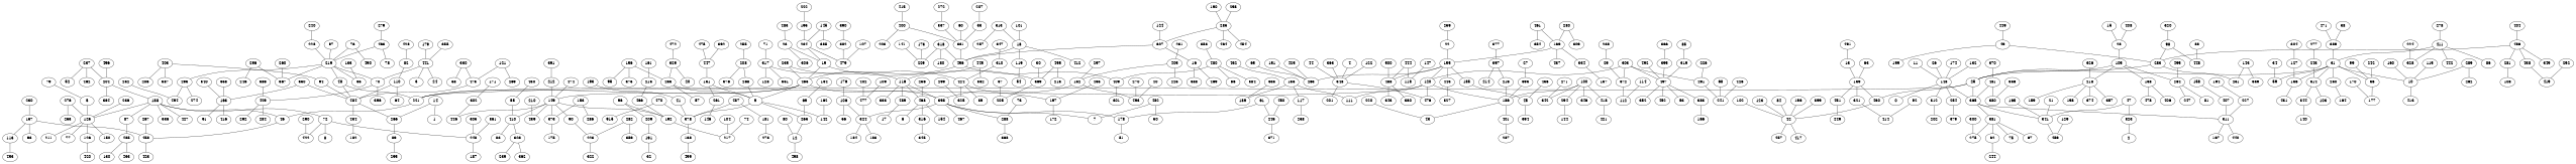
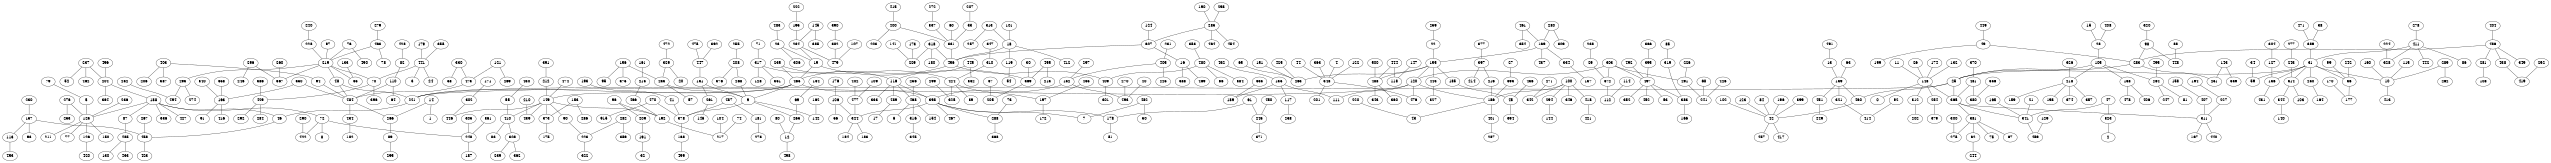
  graph {
    221
    46
    458
    48
    484
    266
    434
    465
    149
    9
    398
    410
    373
    90
    446
    192
    439
    378
    142
    265
    7
    288
    467
    324
    178
    120
    476
    111
    186
    43
    401
    423
    25
    460
    365
    42
    381
    311
    341
    457
    417
    62
    275
    75
    67
    167
    440
    459
    105
    138
    218
    264
    478
    406
    159
    198
    374
    357
    247
    81
    31
    59
    136
    250
    36
    10
    314
    431
    164
    177
    413
    103
    344
    283
    251
    188
    125
    87
    336
    72
    427
    211
    77
    126
    150
    485
    248
    8
    422
    155
    185
    263
    488
    443
    45
    360
    343
    327
    287
    303
    372
    497
    291
    112
    53
    383
    352
    452
    241
    19
    369
    205
    83
    308
    175
    223
    217
    168
    12
    61
    245
    368
    183
    184
    235
    424
    39
    325
    197
    456
    409
    301
    219
    367
    70
    293
    35
    396
    429
    274
    494
    89
    182
    110
    64
    473
    295
    350
    163
    91
    416
    94
    228
    292
    284
    76
    490
    463
    78
    97
    318
    229
    180
    18
    412
    119
    54
    331
    n169 [label=607]
    16
    388
    469
    172
    116
    489
    333
    468
    17
    6
    154
    316
    51
    371
    152
    493
    499
    233
    57
    131
    261
    146
    498
    268
    239
    362
    474
    212
    322
    23
    306
    234
    479
    166
    100
    342
    294
    418
    346
    144
    421
    393
    216
    135
    117
    189
    258
    394
    169
    437
    334
    137
    22
    348
    201
    420
    130
    433
    187
    204
    364
    157
    113
    93
    453
    267
    486
    438
    281
    349
    419
    108
    98
    448
    49
    199
    389
    140
    411
    86
    442
    328
    28
    481
    380
    244
    148
    312
    0
    254
    202
    379
    139
    451
    321
    249
    414
    63
    13
    123
    84
    196
    399
    102
    21
    165
    47
    323
    2
    407
    227
    174
    132
    11
    26
    370
    495
    326
    408
    15
    278
    243
    115
    160
    289
    262
    99
    242
    38
    471
    127
    34
    449
    320
    404
    143
    339
    230
    496
    237
    52
    462
    5
    276
    253
    236
    4
    122
    44
    363
    259
    444
    118
    n323 [label=500]
    461
    354
    280
    309
    425
    65
    151
    432
    397
    214
    220
    27
    226
    492
    395
    319
    29
    455
    213
    30
    195
    145
    385
    483
    210
    96
    209
    191
    466
    302
    391
    153
    286
    55
    208
    376
    69
    447
    156
    95
    375
    329
    20
    162
    470
    n369 [label=915]
    41
    487
    181
    273
    405
    225
    297
    477
    106
    56
    73
    482
    50
    317
    128
    351
    445
    332
    345
    310
    124
    285
    454
    464
    480
    384
    66
    33
    337
    60
    400
    203
    313
    257
    101
    133
    279
    441
    3
    24
    260
    296
    246
    240
    403
    387
    206
    14
    1
    330
    58
    121
    269
    82
    428
    340
    358
    355
    179
    386
    232
    173
    141
    415
    272
    207
    353
    190
    298
    435
    299
    347
    256
    71
    450
    176
    402
    109
    231
    40
    270
    193
    472
    392
    475
    134
    80
    255
    430
    282
    359
    171
    215
    32
    104
    74
    382
    107
    222
    37
    114
    238
    85
    366
    68
    426
    271
    377
    335
    436
    79
    290
    361
    305
    88
    304
    170
    277
    224
    356
    300
    194
    158
    129
    491
    92
    252
    147
    390
    161
    221 -- 46
    46 -- 458
    458 -- 423
    48 -- 221
    48 -- 484
    484 -- 266
    484 -- 434
    266 -- 89
    434 -- 182
    465 -- 221
    465 -- 149
    465 -- 9
    465 -- 398
    149 -- 410
    149 -- 373
    149 -- 90
    149 -- 446
    149 -- 192
    149 -- 439
    9 -- 378
    9 -- 142
    9 -- 265
    398 -- 7
    398 -- 288
    398 -- 467
    398 -- 324
    398 -- 178
    410 -- 83
    410 -- 308
    373 -- 175
    90 -- 223
    192 -- 217
    378 -- 168
    265 -- 12
    288 -- 368
    324 -- 183
    324 -- 184
    178 -- 51
    120 -- 221
    120 -- 476
    120 -- 111
    120 -- 186
    186 -- 43
    186 -- 401
    401 -- 287
    25 -- 221
    25 -- 460
    25 -- 365
    460 -- 42
    365 -- 381
    365 -- 311
    365 -- 341
    42 -- 457
    42 -- 417
    381 -- 62
    381 -- 275
    381 -- 75
    381 -- 67
    311 -- 167
    311 -- 440
    341 -- 459
    62 -- 244
    105 -- 25
    105 -- 138
    105 -- 218
    105 -- 264
    138 -- 478
    138 -- 406
    218 -- 159
    218 -- 198
    218 -- 374
    218 -- 357
    264 -- 247
    264 -- 81
    31 -- 25
    31 -- 59
    31 -- 136
    31 -- 250
    31 -- 36
    31 -- 10
    31 -- 314
    136 -- 431
    250 -- 164
    36 -- 177
    10 -- 413
    314 -- 103
    314 -- 344
    344 -- 140
    283 -- 25
    283 -- 251
    188 -- 46
    188 -- 125
    188 -- 87
    188 -- 336
    188 -- 72
    188 -- 427
    125 -- 211
    125 -- 77
    125 -- 126
    125 -- 150
    87 -- 485
    72 -- 248
    72 -- 8
    72 -- 422
    126 -- 420
    485 -- 130
    485 -- 433
    248 -- 187
    155 -- 120
    155 -- 185
    155 -- 263
    155 -- 488
    155 -- 443
    185 -- 45
    488 -- 360
    488 -- 343
    443 -- 327
    45 -- 394
    303 -- 120
    303 -- 372
    303 -- 497
    303 -- 291
    372 -- 112
    497 -- 53
    497 -- 383
    497 -- 352
    497 -- 452
    291 -- 241
    383 -- 166
    19 -- 465
    19 -- 369
    369 -- 205
    308 -- 239
    308 -- 362
    223 -- 322
    168 -- 499
    12 -- 498
    61 -- 178
    61 -- 245
    245 -- 371
    235 -- 465
    235 -- 424
    424 -- 39
    424 -- 325
    424 -- 197
    197 -- 172
    456 -- 465
    456 -- 409
    409 -- 301
    219 -- 48
    219 -- 367
    219 -- 70
    219 -- 293
    219 -- 35
    70 -- 396
    70 -- 429
    293 -- 274
    293 -- 494
    429 -- 292
    429 -- 284
    89 -- 295
    110 -- 484
    110 -- 64
    473 -- 484
    350 -- 484
    350 -- 163
    163 -- 91
    163 -- 416
    94 -- 484
    228 -- 219
    76 -- 219
    76 -- 490
    463 -- 219
    463 -- 78
    97 -- 219
    318 -- 456
    318 -- 229
    318 -- 180
    18 -- 456
    18 -- 412
    18 -- 119
    119 -- 54
    331 -- 456
    n169 -- 456
    n169 -- 16
    16 -- 388
    16 -- 469
    116 -- 398
    116 -- 489
    116 -- 333
    116 -- 468
    489 -- 17
    468 -- 6
    468 -- 154
    468 -- 316
    316 -- 345
    152 -- 398
    152 -- 493
    233 -- 9
    233 -- 57
    131 -- 9
    131 -- 261
    261 -- 146
    268 -- 9
    474 -- 149
    212 -- 149
    23 -- 19
    23 -- 306
    234 -- 19
    234 -- 479
    100 -- 186
    100 -- 342
    100 -- 294
    100 -- 418
    100 -- 346
    294 -- 144
    418 -- 421
    393 -- 186
    216 -- 186
    135 -- 111
    135 -- 117
    135 -- 189
    117 -- 258
    169 -- 155
    169 -- 437
    169 -- 334
    334 -- 137
    22 -- 155
    348 -- 476
    348 -- 201
    204 -- 188
    204 -- 364
    157 -- 458
    157 -- 113
    157 -- 93
    113 -- 453
    267 -- 458
    486 -- 283
    486 -- 438
    486 -- 281
    486 -- 349
    438 -- 419
    281 -- 108
    98 -- 283
    98 -- 448
    49 -- 283
    49 -- 199
    389 -- 31
    411 -- 31
    411 -- 86
    411 -- 442
    411 -- 328
    28 -- 105
    481 -- 365
    481 -- 380
    148 -- 365
    148 -- 312
    148 -- 0
    148 -- 254
    312 -- 202
    254 -- 379
    139 -- 460
    139 -- 451
    139 -- 321
    451 -- 249
    321 -- 414
    63 -- 139
    13 -- 139
    123 -- 42
    84 -- 42
    196 -- 42
    399 -- 42
    102 -- 42
    21 -- 341
    165 -- 341
    47 -- 341
    47 -- 323
    323 -- 2
    407 -- 311
    227 -- 311
    174 -- 148
    132 -- 148
    11 -- 148
    26 -- 148
    370 -- 481
    495 -- 264
    326 -- 218
    408 -- 28
    15 -- 28
    278 -- 411
    243 -- 314
    115 -- 10
    160 -- 10
    289 -- 10
    289 -- 262
    99 -- 36
    242 -- 36
    38 -- 389
    471 -- 389
    127 -- 136
    34 -- 59
    449 -- 49
    320 -- 98
    404 -- 486
    143 -- 251
    143 -- 339
    230 -- 157
    496 -- 204
    237 -- 204
    237 -- 52
    237 -- 462
    5 -- 125
    276 -- 125
    276 -- 253
    236 -- 125
    4 -- 348
    122 -- 348
    44 -- 348
    363 -- 348
    259 -- 22
    444 -- 488
    444 -- 118
    n323 -- 488
    461 -- 169
    461 -- 354
    280 -- 169
    280 -- 309
    425 -- 263
    65 -- 263
    151 -- 263
    432 -- 135
    397 -- 216
    397 -- 214
    220 -- 43
    27 -- 393
    226 -- 291
    492 -- 497
    395 -- 497
-   319 -- 497
+   319 -- 383
    29 -- 372
    455 -- 369
    455 -- 213
    30 -- 369
    195 -- 234
    145 -- 234
    145 -- 385
    483 -- 23
    210 -- 439
    96 -- 192
    96 -- 209
    209 -- 191
    191 -- 32
    466 -- 192
    302 -- 446
    391 -- 212
    153 -- 373
    153 -- 286
    55 -- 410
    208 -- 268
    208 -- 376
    69 -- 265
    447 -- 131
    156 -- 233
    156 -- 95
    156 -- 375
    329 -- 233
    329 -- 20
    162 -- 142
    470 -- 378
    470 -- n369
    41 -- 378
    487 -- 378
    487 -- 181
    181 -- 273
    405 -- 152
    405 -- 225
    297 -- 152
    477 -- 324
    106 -- 324
    106 -- 56
    73 -- 288
    482 -- 7
    482 -- 50
    317 -- 116
    317 -- 128
    317 -- 351
    445 -- 116
    445 -- 332
    310 -- 424
    124 -- n169
    285 -- n169
    285 -- 454
    285 -- 464
    480 -- 409
    480 -- 384
    480 -- 66
    33 -- 331
    337 -- 331
    60 -- 331
    400 -- 331
    400 -- 203
    313 -- 18
    313 -- 257
    101 -- 18
    133 -- 35
    279 -- 463
    441 -- 70
    441 -- 3
    441 -- 24
    260 -- 367
    296 -- 367
    296 -- 246
    240 -- 228
    403 -- 94
    403 -- 387
    403 -- 206
    14 -- 266
    14 -- 1
    330 -- 473
    330 -- 58
    121 -- 473
    121 -- 269
    82 -- 110
    428 -- 82
    340 -- 163
    358 -- 163
    355 -- 441
    179 -- 441
    386 -- 429
    232 -- 494
    173 -- 229
    141 -- 229
    415 -- 400
    272 -- 337
    207 -- 33
    353 -- 480
    190 -- 285
    298 -- 285
    435 -- 197
    299 -- 325
    347 -- 310
    256 -- 468
    71 -- 317
    450 -- 245
    176 -- 106
    402 -- 477
    109 -- 477
    231 -- 405
    40 -- 493
    270 -- 493
    193 -- 41
    472 -- 329
    392 -- 447
    475 -- 447
    134 -- 69
    80 -- 12
    255 -- 208
    430 -- 55
    282 -- 223
    282 -- 359
    171 -- 302
    215 -- 466
    104 -- 217
    74 -- 217
    382 -- 479
    107 -- 479
    222 -- 195
    37 -- 205
    114 -- 112
    238 -- 29
    85 -- 319
    366 -- 395
    68 -- 241
    426 -- 241
    271 -- 342
    377 -- 397
    335 -- 189
    436 -- 45
    79 -- 5
    290 -- 422
    361 -- 248
    305 -- 248
    88 -- 448
    304 -- 127
    170 -- 177
    277 -- 243
    224 -- 328
    356 -- 380
    300 -- 275
    194 -- 227
    158 -- 407
    129 -- 459
    491 -- 13
    92 -- 414
    252 -- 419
    147 -- 118
    390 -- 382
    161 -- 215
  }
